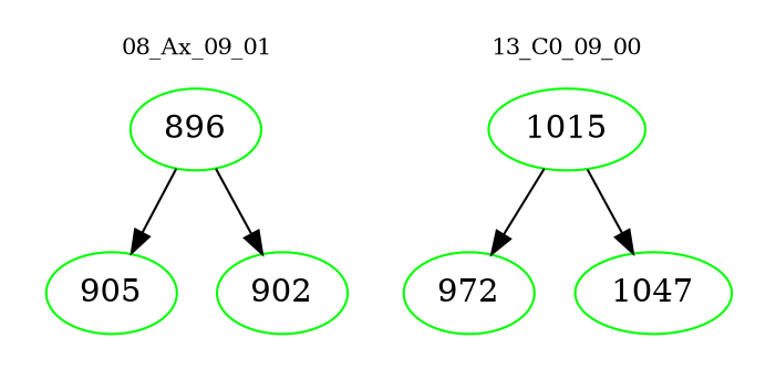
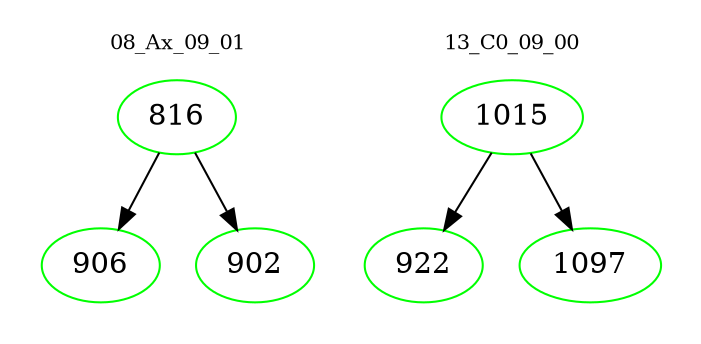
  digraph {
    node [color=green]
    edge [color=black]
-   n1 [label=896]
-   n2 [label=905]
+   n1 [label=816]
+   n2 [label=906]
    n3 [label=902]
    n4 [label=1015]
-   n5 [label=972]
-   n6 [label=1047]
+   n5 [label=922]
+   n6 [label=1097]
    subgraph cluster_1 {
      color=white
      fontsize=10
      label="08_Ax_09_01"
      n1
      n2
      n3
    }
    subgraph cluster_2 {
      color=white
      fontsize=10
      label="13_C0_09_00"
      n4
      n5
      n6
    }
    n1 -> n2
    n1 -> n3
    n4 -> n5
    n4 -> n6
  }
